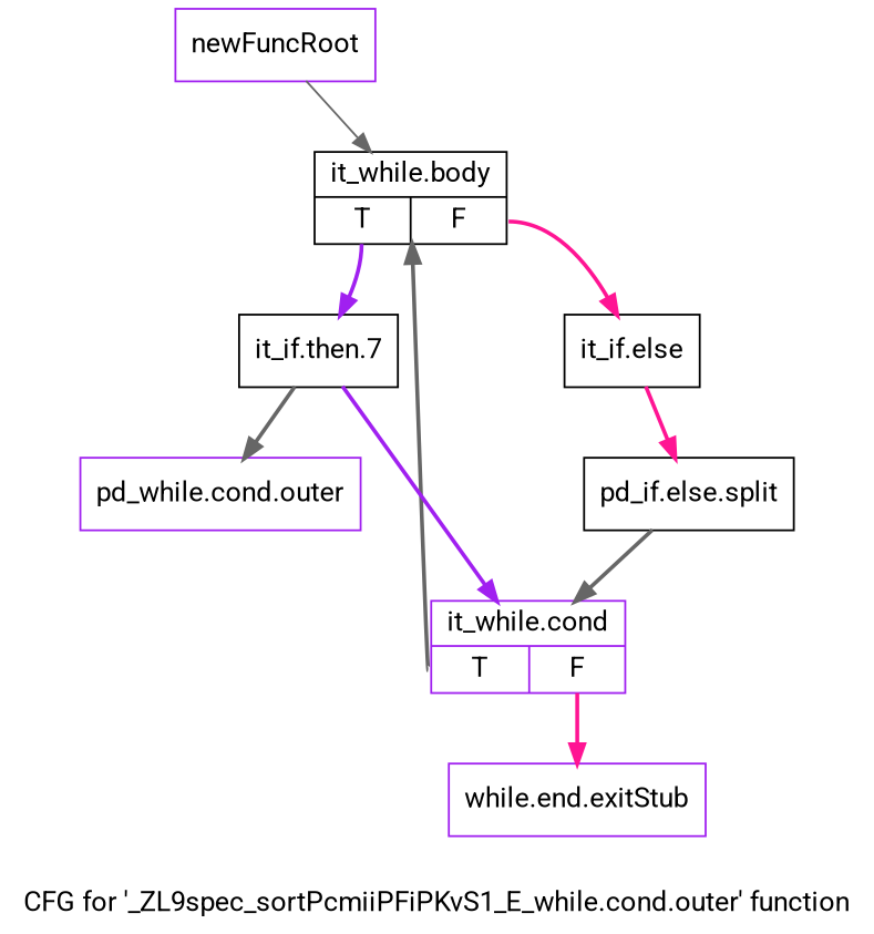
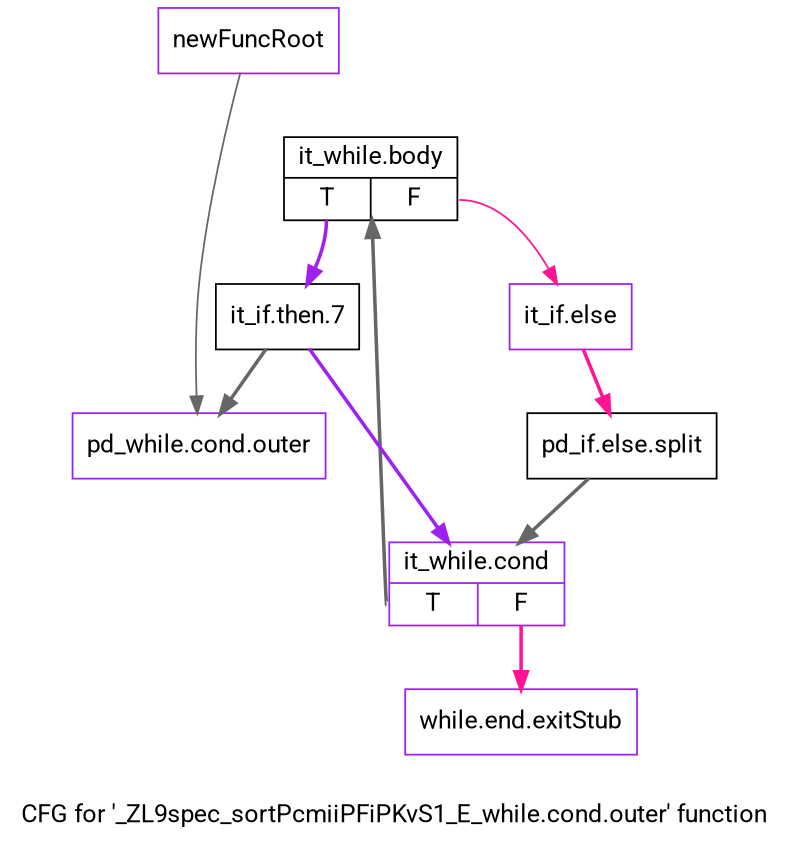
  digraph {
    fontname=Roboto
    label="CFG for '_ZL9spec_sortPcmiiPFiPKvS1_E_while.cond.outer' function"
    node [color=purple fontname=Roboto shape=record]
    edge [color=gray40 fontname=Roboto style=bold]
    n1 [label="{newFuncRoot}"]
    n2 [label="{pd_while.cond.outer}"]
    n3 [label="{it_while.cond|{<s0>T|<s1>F}}"]
    n4 [label="{while.end.exitStub}"]
    n5 [color=black label="{it_while.body|{<s0>T|<s1>F}}"]
    n6 [color=black label="{it_if.then.7}"]
-   n7 [color=black label="{it_if.else}"]
+   n7 [label="{it_if.else}"]
    n8 [color=black label="{pd_if.else.split}"]
-   n1 -> n5 [style=solid]
+   n1 -> n2 [style=solid]
    n3 -> n4 [color=deeppink tailport=s1]
    n3 -> n5 [tailport=s0]
    n5 -> n6 [color=purple tailport=s0]
-   n5 -> n7 [color=deeppink tailport=s1]
+   n5 -> n7 [color=deeppink style=solid tailport=s1]
    n6 -> n2
    n6 -> n3 [color=purple]
    n7 -> n8 [color=deeppink]
    n8 -> n3
  }
